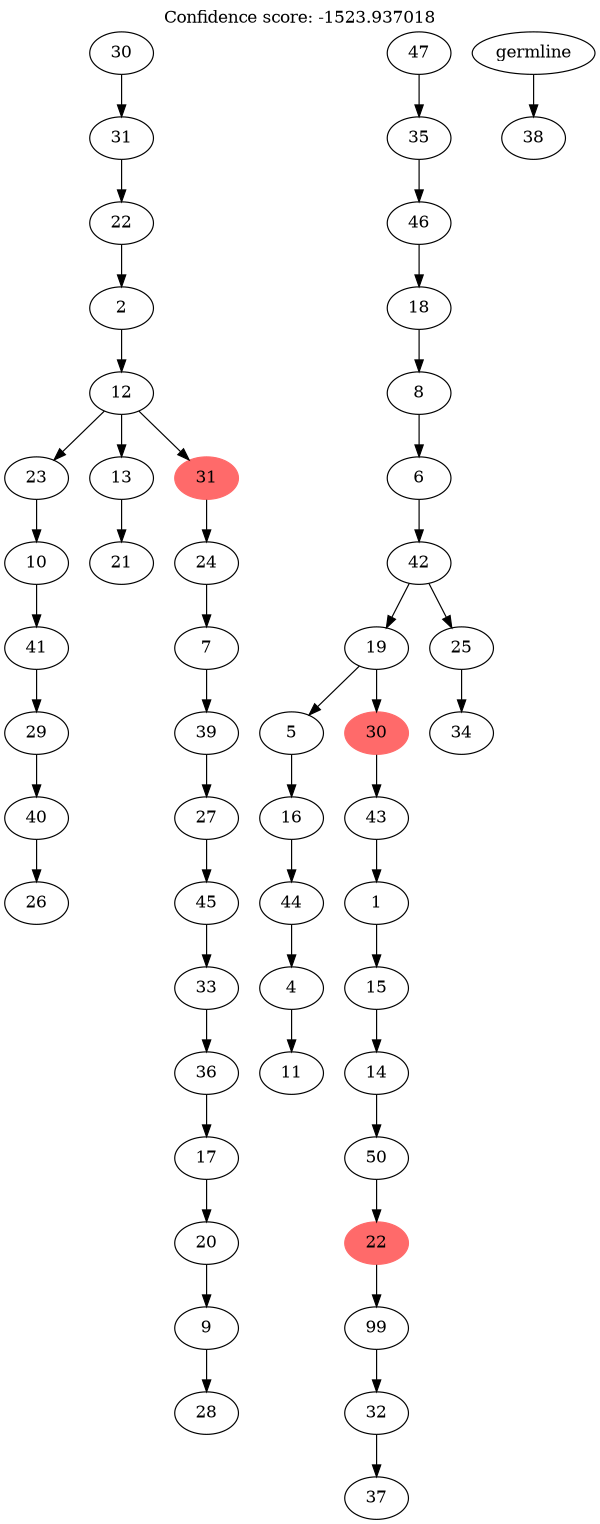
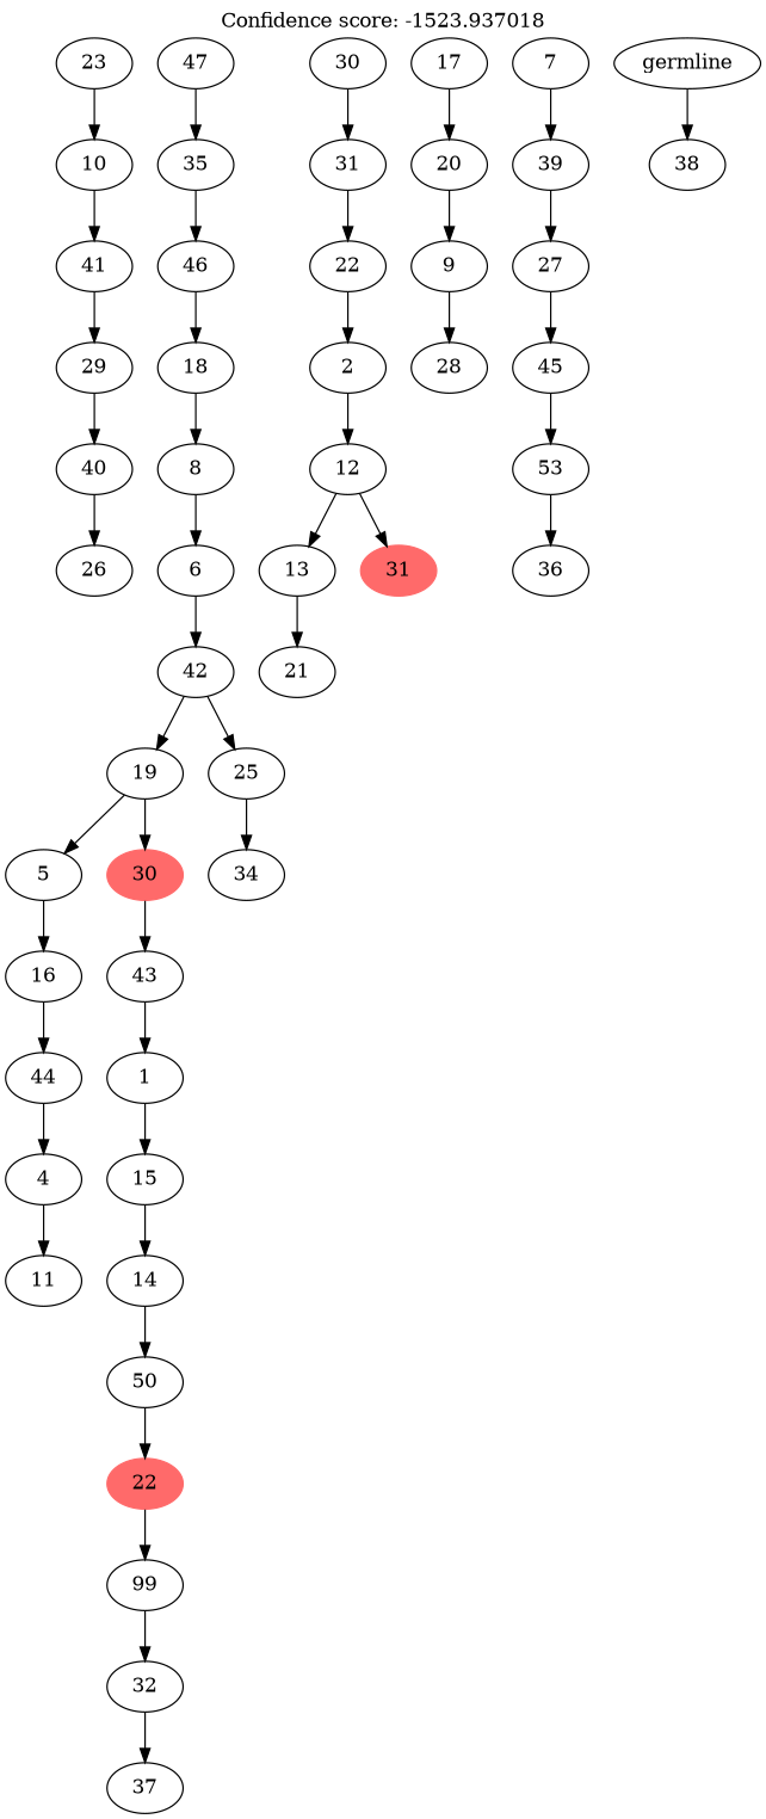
  digraph {
    label="Confidence score: -1523.937018"
    labelloc=t
    n1 [label=40]
    n2 [label=26]
    n3 [label=29]
    n4 [label=41]
    n5 [label=10]
    n6 [label=23]
    n7 [label=4]
    n8 [label=11]
    n9 [label=44]
    n10 [label=16]
    n11 [label=5]
    n12 [label=32]
    n13 [label=37]
    n14 [label=99]
    n15 [color=indianred1 label=22 style=filled]
    n16 [label=50]
    n17 [label=14]
    n18 [label=15]
    n19 [label=1]
    n20 [label=43]
    n21 [color=indianred1 label=30 style=filled]
    n22 [label=19]
    n23 [label=25]
    n24 [label=34]
    n25 [label=42]
    n26 [label=6]
    n27 [label=8]
    n28 [label=18]
    n29 [label=46]
    n30 [label=35]
    n31 [label=47]
    n32 [label=21]
    n33 [label=13]
    n34 [label=9]
    n35 [label=28]
    n36 [label=20]
    n37 [label=17]
    n38 [label=36]
-   n39 [label=33]
+   n39 [label=53]
    n40 [label=45]
    n41 [label=27]
    n42 [label=39]
    n43 [label=7]
-   n44 [label=24]
    n45 [color=indianred1 label=31 style=filled]
    n46 [label=12]
    n47 [label=2]
    n48 [label=22]
    n49 [label=31]
    n50 [label=30]
    n51 [label=38]
    n52 [label=germline]
    n1 -> n2
    n3 -> n1
    n4 -> n3
    n5 -> n4
    n6 -> n5
    n7 -> n8
    n9 -> n7
    n10 -> n9
    n11 -> n10
    n12 -> n13
    n14 -> n12
    n15 -> n14
    n16 -> n15
    n17 -> n16
    n18 -> n17
    n19 -> n18
    n20 -> n19
    n21 -> n20
    n22 -> n11
    n22 -> n21
    n23 -> n24
    n25 -> n22
    n25 -> n23
    n26 -> n25
    n27 -> n26
    n28 -> n27
    n29 -> n28
    n30 -> n29
    n31 -> n30
    n33 -> n32
    n34 -> n35
    n36 -> n34
    n37 -> n36
-   n38 -> n37
    n39 -> n38
    n40 -> n39
    n41 -> n40
    n42 -> n41
    n43 -> n42
-   n44 -> n43
-   n45 -> n44
-   n46 -> n6
    n46 -> n33
    n46 -> n45
    n47 -> n46
    n48 -> n47
    n49 -> n48
    n50 -> n49
    n52 -> n51
  }
